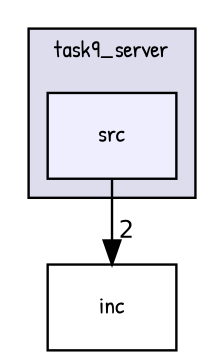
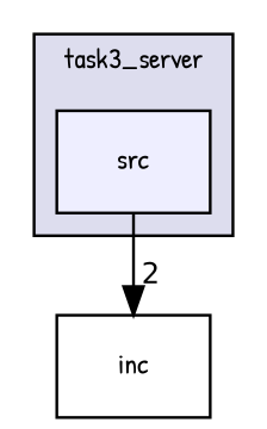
  digraph {
    compound=true
    fontname="Patrick Hand"
    node [fontname="Patrick Hand" fontsize=10 shape=box]
    n1 [fillcolor="#eeeeff" label=src pencolor=black style=filled]
    n2 [label=inc]
    subgraph cluster_1 {
      bgcolor="#ddddee"
      fontsize=10
-     label=task9_server
+     label=task3_server
      pencolor=black
      n1
    }
    n1 -> n2 [headlabel=2 labeldistance=1.5 labelfontname=Helvetica labelfontsize=10 fontname="Patrick Hand"]
  }
